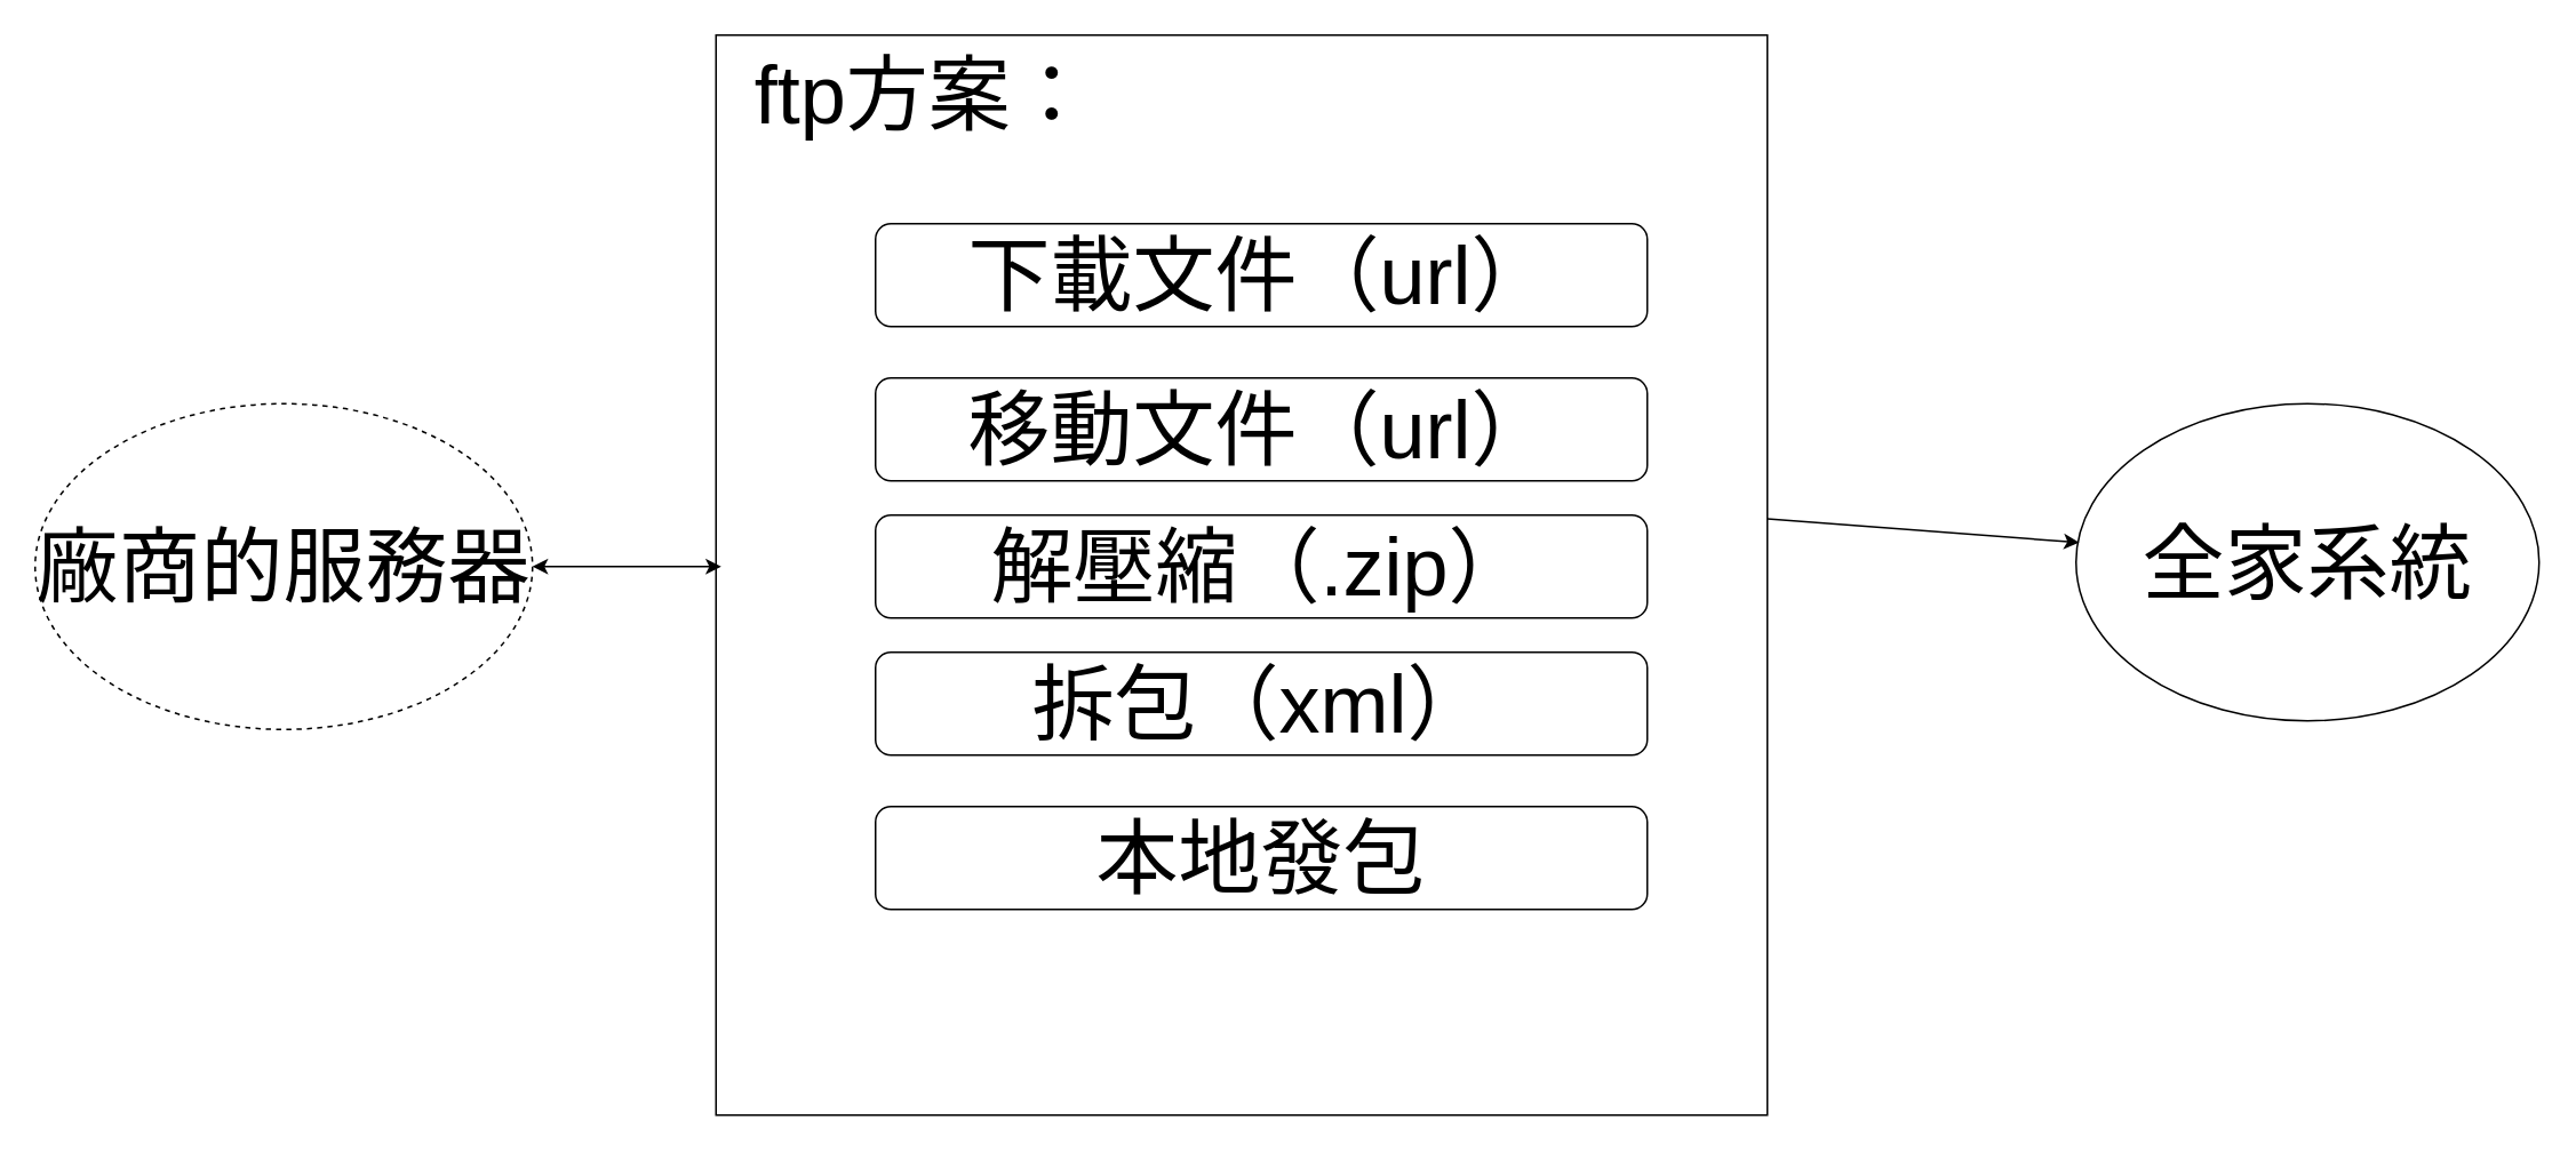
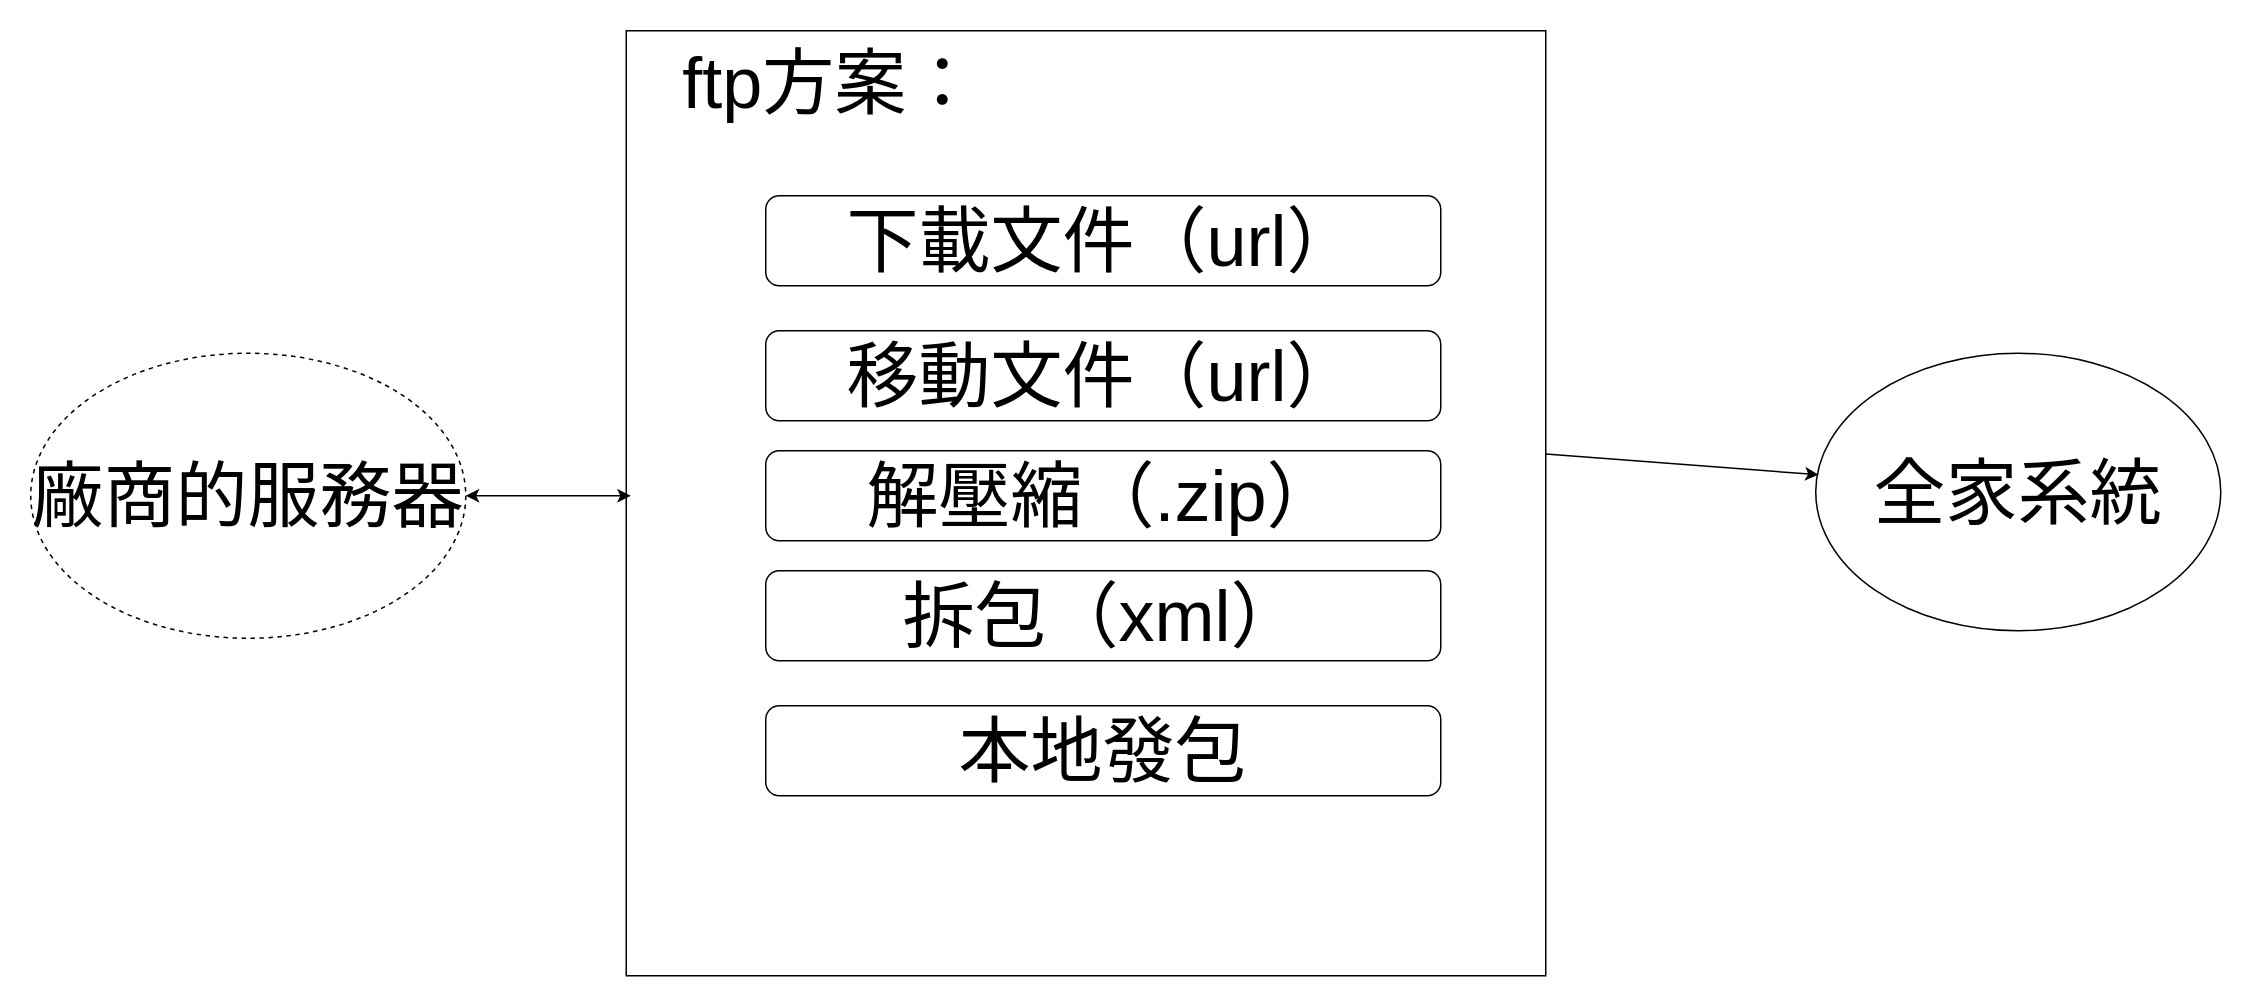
  <mxCell id="0" />
  <mxCell id="1" parent="0" />
  <mxCell id="2" value="" style="rounded=0;whiteSpace=wrap;html=1;" vertex="1" parent="1"><mxGeometry x="417" y="20" width="613" height="630" as="geometry" /></mxCell>
- <mxCell id="3" value="&lt;font style=&quot;font-size: 48px&quot;&gt;ftp方案：&lt;/font&gt;" style="text;html=1;strokeColor=none;fillColor=none;align=center;verticalAlign=middle;whiteSpace=wrap;rounded=0;" vertex="1" parent="1"><mxGeometry x="417" y="40" width="243" height="30" as="geometry" /></mxCell>
+ <mxCell id="3" value="&lt;font style=&quot;font-size: 48px&quot;&gt;ftp方案：&lt;/font&gt;" style="text;html=1;strokeColor=none;fillColor=none;align=center;verticalAlign=middle;whiteSpace=wrap;rounded=0;" vertex="1" parent="1"><mxGeometry x="432" y="40" width="243" height="30" as="geometry" /></mxCell>
  <mxCell id="4" value="下載文件（url）" style="rounded=1;whiteSpace=wrap;html=1;fontSize=48;" vertex="1" parent="1"><mxGeometry x="510" y="130" width="450" height="60" as="geometry" /></mxCell>
  <mxCell id="5" value="移動文件（url）" style="rounded=1;whiteSpace=wrap;html=1;fontSize=48;" vertex="1" parent="1"><mxGeometry x="510" y="220" width="450" height="60" as="geometry" /></mxCell>
  <mxCell id="6" value="解壓縮（.zip）" style="rounded=1;whiteSpace=wrap;html=1;fontSize=48;" vertex="1" parent="1"><mxGeometry x="510" y="300" width="450" height="60" as="geometry" /></mxCell>
  <mxCell id="7" value="拆包（xml）" style="rounded=1;whiteSpace=wrap;html=1;fontSize=48;" vertex="1" parent="1"><mxGeometry x="510" y="380" width="450" height="60" as="geometry" /></mxCell>
  <mxCell id="8" value="本地發包" style="rounded=1;whiteSpace=wrap;html=1;fontSize=48;" vertex="1" parent="1"><mxGeometry x="510" y="470" width="450" height="60" as="geometry" /></mxCell>
  <mxCell id="9" value="廠商的服務器" style="ellipse;whiteSpace=wrap;html=1;fontSize=48;dashed=1;" vertex="1" parent="1"><mxGeometry x="20" y="235" width="290" height="190" as="geometry" /></mxCell>
  <mxCell id="10" value="全家系統" style="ellipse;whiteSpace=wrap;html=1;fontSize=48;" vertex="1" parent="1"><mxGeometry x="1210" y="235" width="270" height="185" as="geometry" /></mxCell>
  <mxCell id="11" value="" style="endArrow=classic;startArrow=classic;html=1;rounded=0;fontSize=48;exitX=1;exitY=0.5;exitDx=0;exitDy=0;" edge="1" parent="1" source="9"><mxGeometry width="50" height="50" relative="1" as="geometry"><mxPoint x="640" y="380" as="sourcePoint" /><mxPoint x="420" y="330" as="targetPoint" /></mxGeometry></mxCell>
  <mxCell id="12" value="" style="endArrow=classic;html=1;rounded=0;fontSize=48;exitX=1;exitY=0.448;exitDx=0;exitDy=0;exitPerimeter=0;entryX=0.007;entryY=0.438;entryDx=0;entryDy=0;entryPerimeter=0;" edge="1" parent="1" source="2" target="10"><mxGeometry width="50" height="50" relative="1" as="geometry"><mxPoint x="640" y="380" as="sourcePoint" /><mxPoint x="690" y="330" as="targetPoint" /></mxGeometry></mxCell>
